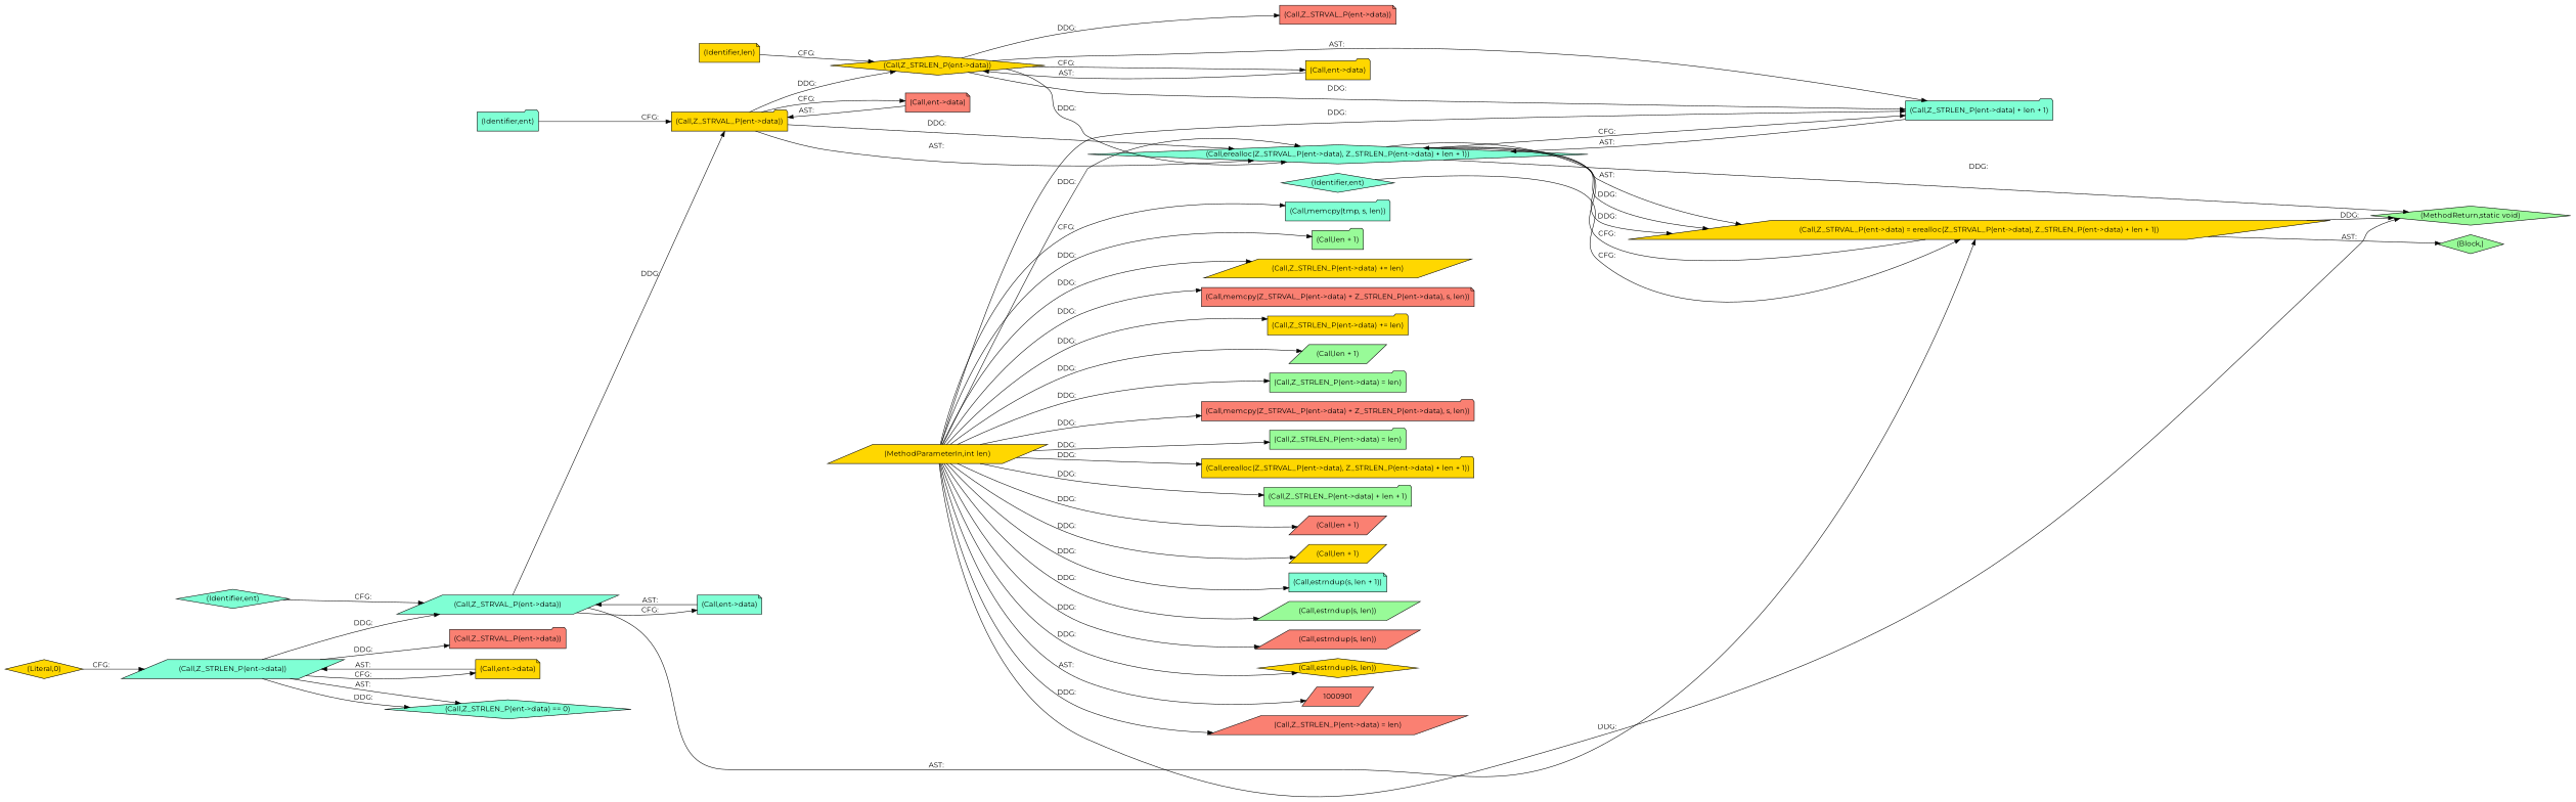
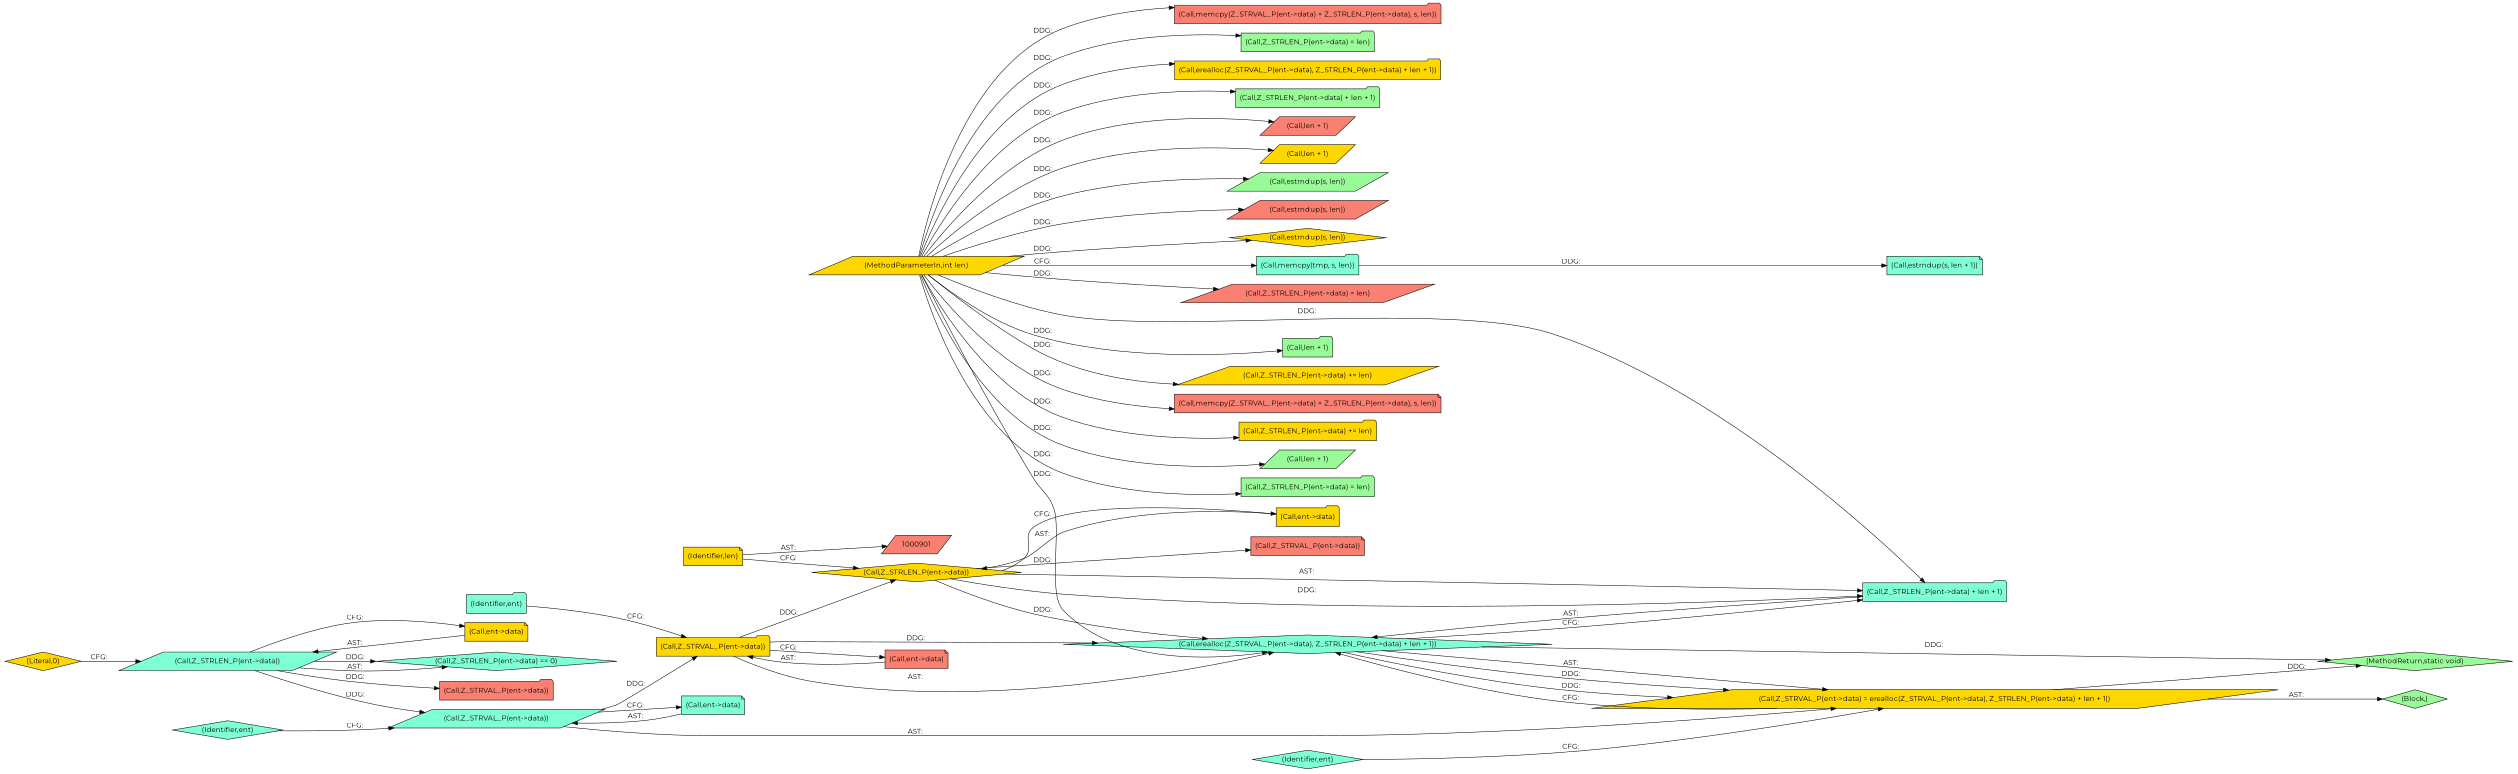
  digraph {
    fontname=Montserrat
    rankdir=LR
    node [fillcolor=gold fontname=Montserrat shape=folder style=filled]
    edge [fontname=Montserrat]
    n1 [fillcolor=aquamarine label="(Call,erealloc(Z_STRVAL_P(ent->data), Z_STRLEN_P(ent->data) + len + 1))" shape=diamond]
    n2 [label="(Call,Z_STRVAL_P(ent->data) = erealloc(Z_STRVAL_P(ent->data), Z_STRLEN_P(ent->data) + len + 1))" shape=parallelogram]
    n3 [fillcolor=palegreen label="(MethodReturn,static void)" shape=diamond]
    n4 [fillcolor=aquamarine label="(Call,Z_STRLEN_P(ent->data) + len + 1)"]
    n5 [fillcolor=palegreen label="(Block,)" shape=diamond]
    n6 [label="(Call,Z_STRVAL_P(ent->data))"]
    n7 [label="(Call,Z_STRLEN_P(ent->data))" shape=diamond]
    n8 [fillcolor=salmon label="(Call,ent->data)" shape=note]
    n9 [label="(Call,ent->data)"]
    n10 [fillcolor=salmon label="(Call,Z_STRVAL_P(ent->data))" shape=note]
    n11 [fillcolor=aquamarine label="(Call,Z_STRVAL_P(ent->data))" shape=parallelogram]
    n12 [fillcolor=aquamarine label="(Call,ent->data)" shape=note]
    n13 [fillcolor=aquamarine label="(Call,Z_STRLEN_P(ent->data))" shape=parallelogram]
    n14 [fillcolor=aquamarine label="(Call,Z_STRLEN_P(ent->data) == 0)" shape=diamond]
    n15 [fillcolor=salmon label="(Call,Z_STRVAL_P(ent->data))"]
    n16 [label="(Call,ent->data)" shape=note]
    n17 [label="(MethodParameterIn,int len)" shape=parallelogram]
    n18 [fillcolor=salmon label="(Call,Z_STRLEN_P(ent->data) = len)" shape=parallelogram]
    n19 [fillcolor=aquamarine label="(Call,memcpy(tmp, s, len))"]
    n20 [fillcolor=palegreen label="(Call,len + 1)"]
    n21 [label="(Call,Z_STRLEN_P(ent->data) += len)" shape=parallelogram]
    n22 [fillcolor=salmon label="(Call,memcpy(Z_STRVAL_P(ent->data) + Z_STRLEN_P(ent->data), s, len))" shape=note]
    n23 [label="(Call,Z_STRLEN_P(ent->data) += len)"]
    n24 [fillcolor=palegreen label="(Call,len + 1)" shape=parallelogram]
    n25 [fillcolor=palegreen label="(Call,Z_STRLEN_P(ent->data) = len)"]
    n26 [fillcolor=salmon label="(Call,memcpy(Z_STRVAL_P(ent->data) + Z_STRLEN_P(ent->data), s, len))"]
    n27 [fillcolor=palegreen label="(Call,Z_STRLEN_P(ent->data) = len)"]
    n28 [label="(Call,erealloc(Z_STRVAL_P(ent->data), Z_STRLEN_P(ent->data) + len + 1))"]
    n29 [fillcolor=palegreen label="(Call,Z_STRLEN_P(ent->data) + len + 1)"]
    n30 [fillcolor=salmon label="(Call,len + 1)" shape=parallelogram]
    n31 [label="(Call,len + 1)" shape=parallelogram]
    n32 [fillcolor=aquamarine label="(Call,estrndup(s, len + 1))" shape=note]
    n33 [fillcolor=palegreen label="(Call,estrndup(s, len))" shape=parallelogram]
    n34 [fillcolor=salmon label="(Call,estrndup(s, len))" shape=parallelogram]
    n35 [label="(Call,estrndup(s, len))" shape=diamond]
    n36 [fillcolor=salmon label=1000901 shape=parallelogram]
    n37 [fillcolor=aquamarine label="(Identifier,ent)" shape=diamond]
    n38 [label="(Literal,0)" shape=diamond]
    n39 [fillcolor=aquamarine label="(Identifier,ent)" shape=diamond]
    n40 [fillcolor=aquamarine label="(Identifier,ent)"]
    n41 [label="(Identifier,len)" shape=note]
    n1 -> n2 [label="AST: "]
    n1 -> n2 [label="DDG: "]
    n1 -> n2 [label="DDG: "]
    n1 -> n3 [label="DDG: "]
    n1 -> n4 [label="CFG: "]
    n2 -> n1 [label="CFG: "]
    n2 -> n3 [label="DDG: "]
    n2 -> n5 [label="AST: "]
    n4 -> n1 [label="AST: "]
    n6 -> n1 [label="AST: "]
    n6 -> n1 [label="DDG: "]
    n6 -> n7 [label="DDG: "]
    n6 -> n8 [label="CFG: "]
    n7 -> n1 [label="DDG: "]
    n7 -> n4 [label="AST: "]
    n7 -> n4 [label="DDG: "]
    n7 -> n9 [label="CFG: "]
    n7 -> n10 [label="DDG: "]
    n8 -> n6 [label="AST: "]
    n9 -> n7 [label="AST: "]
    n11 -> n2 [label="AST: "]
    n11 -> n6 [label="DDG: "]
    n11 -> n12 [label="CFG: "]
    n12 -> n11 [label="AST: "]
    n13 -> n11 [label="DDG: "]
    n13 -> n14 [label="AST: "]
    n13 -> n14 [label="DDG: "]
    n13 -> n15 [label="DDG: "]
    n13 -> n16 [label="CFG: "]
    n16 -> n13 [label="AST: "]
    n17 -> n1 [label="DDG: "]
-   n17 -> n3 [label="DDG: "]
    n17 -> n4 [label="DDG: "]
    n17 -> n18 [label="DDG: "]
    n17 -> n19 [label="CFG: "]
    n17 -> n20 [label="DDG: "]
    n17 -> n21 [label="DDG: "]
    n17 -> n22 [label="DDG: "]
    n17 -> n23 [label="DDG: "]
    n17 -> n24 [label="DDG: "]
    n17 -> n25 [label="DDG: "]
    n17 -> n26 [label="DDG: "]
    n17 -> n27 [label="DDG: "]
    n17 -> n28 [label="DDG: "]
    n17 -> n29 [label="DDG: "]
    n17 -> n30 [label="DDG: "]
    n17 -> n31 [label="DDG: "]
-   n17 -> n32 [label="DDG: "]
+   n19 -> n32 [label="DDG: "]
    n17 -> n33 [label="DDG: "]
    n17 -> n34 [label="DDG: "]
    n17 -> n35 [label="DDG: "]
-   n17 -> n36 [label="AST: "]
+   n41 -> n36 [label="AST: "]
    n37 -> n11 [label="CFG: "]
    n38 -> n13 [label="CFG: "]
    n39 -> n2 [label="CFG: "]
    n40 -> n6 [label="CFG: "]
    n41 -> n7 [label="CFG: "]
  }
